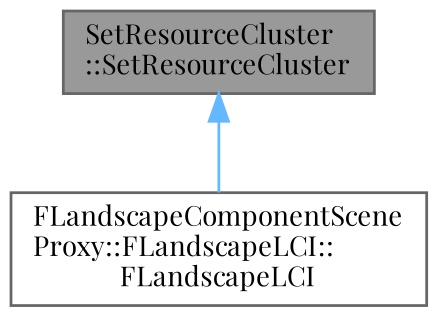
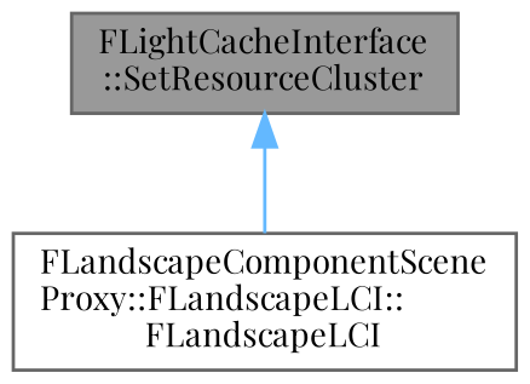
  digraph {
    rankdir=TB
    fontname="Playfair Display"
    node [fontname="Playfair Display" fontsize=10 shape=box style=filled]
-   n1 [color=gray40 fillcolor=grey60 fontcolor=black height=0.2 label="SetResourceCluster\l::SetResourceCluster" width=0.4]
+   n1 [color=gray40 fillcolor=grey60 fontcolor=black height=0.2 label="FLightCacheInterface\l::SetResourceCluster" width=0.4]
    n2 [color=grey40 fillcolor=white height=0.2 label="FLandscapeComponentScene\lProxy::FLandscapeLCI::\lFLandscapeLCI" width=0.4]
    n1 -> n2 [color=steelblue1 dir=back fontname="Playfair Display" fontsize=10 labelfontname=Helvetica labelfontsize=10 style=solid]
  }
